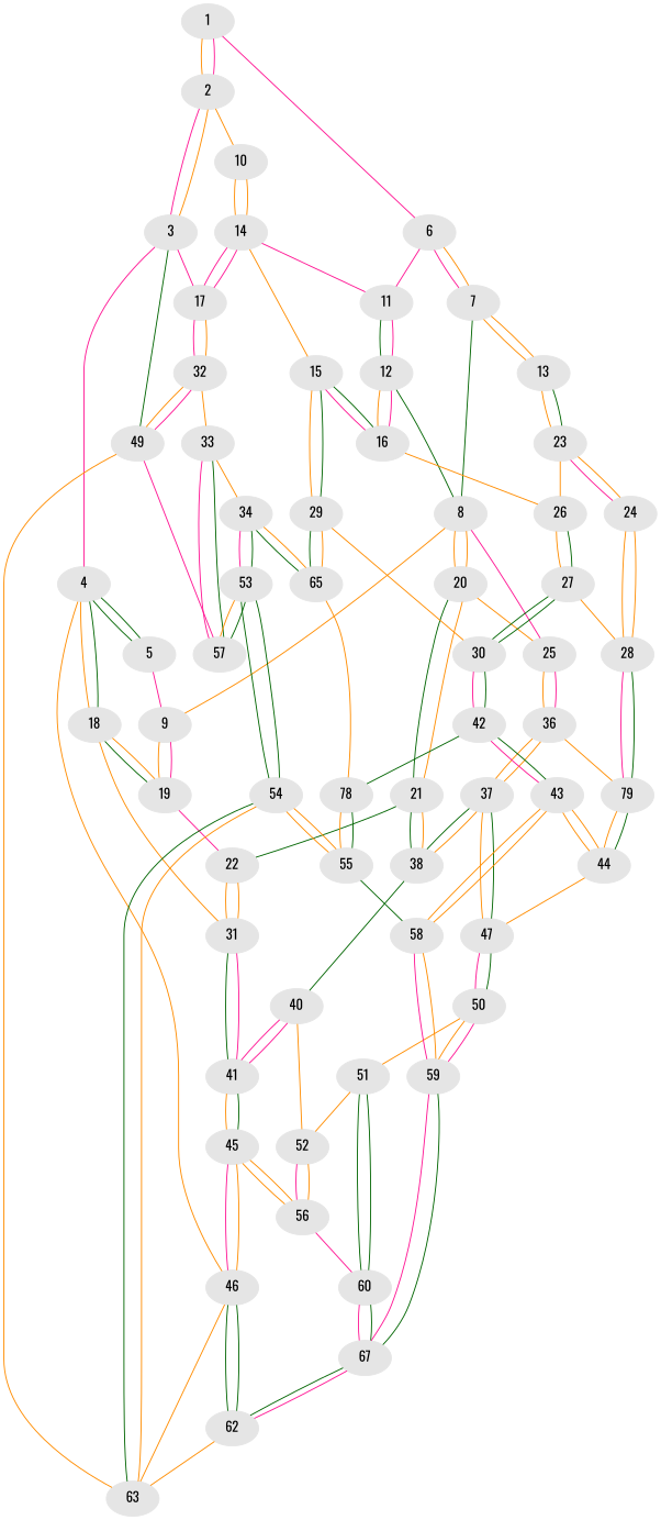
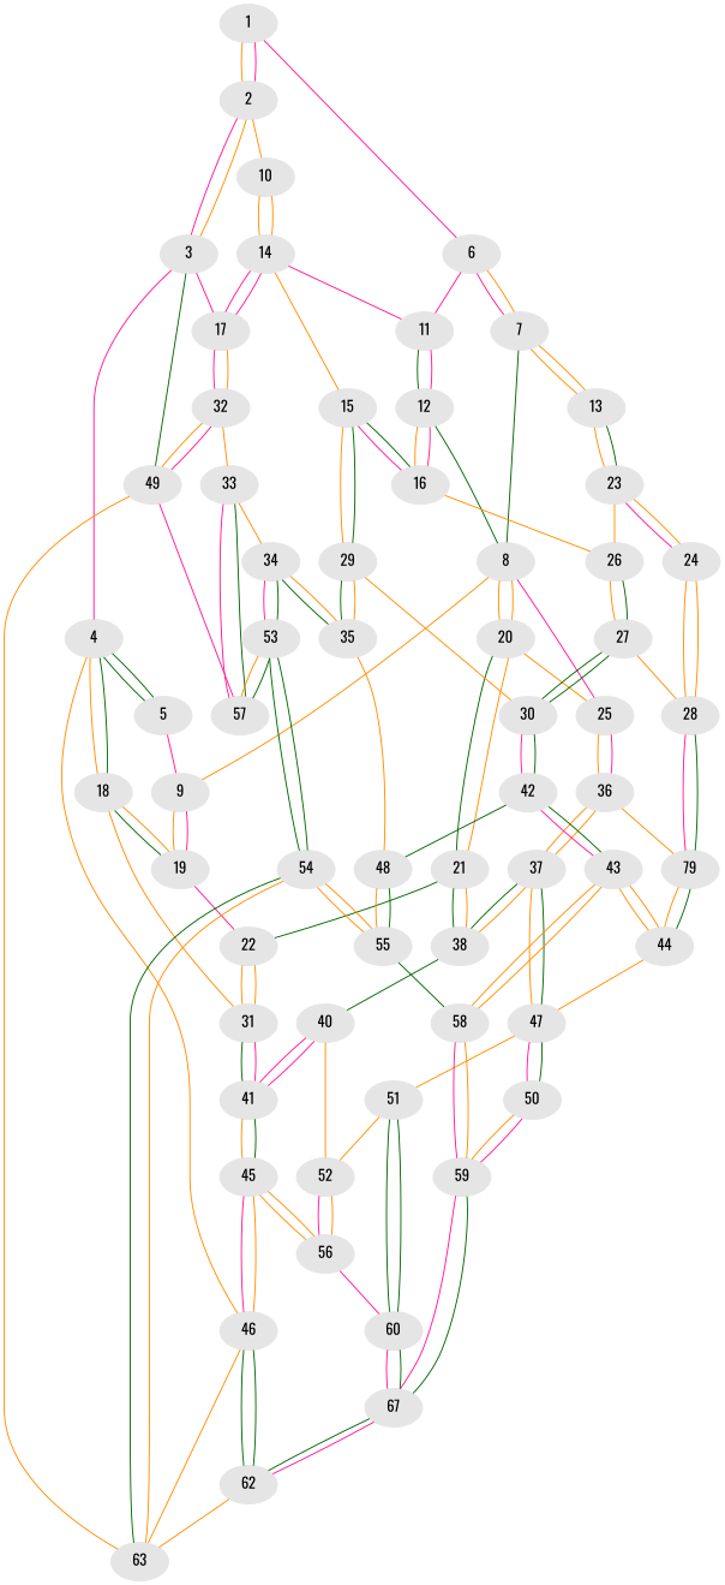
  graph {
    fontname=Oswald
    node [color=gray90 fontname=Oswald style=filled]
    edge [color=darkorange fontname=Oswald]
    1
    2
    6
    3
    10
    7
    11
    4
    17
    49
    14
    5
    18
    46
    32
    57
    63
    9
    19
    31
    62
    8
    13
    12
    20
    25
    23
    21
    22
    15
    16
    26
    24
    29
    30
-   35 [label=65]
+   35
    27
    33
    41
    38
    36
    40
    28
    n44 [label=79]
    37
    42
    44
-   48 [label=78]
+   48
    43
    45
    34
    53
    54
    55
    47
    50
    52
    56
    58
    59
    60
    51
    n63 [label=67]
    1 -- 2
    1 -- 2 [color=deeppink]
    1 -- 6 [color=deeppink]
    2 -- 3 [color=deeppink]
    2 -- 3
    2 -- 10
    6 -- 7 [color=deeppink]
    6 -- 7
    6 -- 11 [color=deeppink]
    3 -- 4 [color=deeppink]
    3 -- 17 [color=deeppink]
    3 -- 49 [color=darkgreen]
    10 -- 14
    10 -- 14
    7 -- 8 [color=darkgreen]
    7 -- 13
    7 -- 13
    11 -- 12 [color=darkgreen]
    11 -- 12 [color=deeppink]
    4 -- 5 [color=darkgreen]
    4 -- 5 [color=darkgreen]
    4 -- 18
    4 -- 18 [color=darkgreen]
    4 -- 46
    17 -- 32 [color=deeppink]
    17 -- 32
    49 -- 57 [color=deeppink]
    49 -- 63
    14 -- 11 [color=deeppink]
    14 -- 17 [color=deeppink]
    14 -- 17 [color=deeppink]
    14 -- 15
    5 -- 9 [color=deeppink]
    18 -- 19 [color=darkgreen]
    18 -- 19
    18 -- 31
    46 -- 63
    46 -- 62 [color=darkgreen]
    46 -- 62 [color=darkgreen]
    32 -- 49
    32 -- 49 [color=deeppink]
    32 -- 33
    9 -- 19
    9 -- 19 [color=deeppink]
    19 -- 22 [color=deeppink]
    31 -- 41 [color=darkgreen]
    31 -- 41 [color=deeppink]
    62 -- 63
    8 -- 9
    8 -- 20
    8 -- 20
    8 -- 25 [color=deeppink]
    13 -- 23
    13 -- 23 [color=darkgreen]
    12 -- 8 [color=darkgreen]
    12 -- 16
    12 -- 16 [color=deeppink]
    20 -- 25
    20 -- 21 [color=darkgreen]
    20 -- 21
    25 -- 36
    25 -- 36 [color=deeppink]
    23 -- 26
    23 -- 24 [color=deeppink]
    23 -- 24
    21 -- 22 [color=darkgreen]
    21 -- 38 [color=darkgreen]
    21 -- 38
    22 -- 31
    22 -- 31
    15 -- 16 [color=deeppink]
    15 -- 16 [color=darkgreen]
    15 -- 29
    15 -- 29 [color=darkgreen]
    16 -- 26
    26 -- 27
    26 -- 27 [color=darkgreen]
    24 -- 28
    24 -- 28
    29 -- 30
    29 -- 35 [color=darkgreen]
    29 -- 35
    30 -- 42 [color=deeppink]
    30 -- 42 [color=darkgreen]
    35 -- 48
    27 -- 30 [color=darkgreen]
    27 -- 30 [color=darkgreen]
    27 -- 28
    33 -- 57 [color=deeppink]
    33 -- 57 [color=darkgreen]
    33 -- 34
    41 -- 45
    41 -- 45 [color=darkgreen]
    38 -- 40 [color=darkgreen]
    36 -- n44
    36 -- 37
    36 -- 37
    40 -- 41 [color=deeppink]
    40 -- 41 [color=deeppink]
    40 -- 52
    28 -- n44 [color=deeppink]
    28 -- n44 [color=darkgreen]
    n44 -- 44
    n44 -- 44 [color=darkgreen]
    37 -- 38 [color=darkgreen]
    37 -- 38
    37 -- 47
    37 -- 47 [color=darkgreen]
    42 -- 48 [color=darkgreen]
    42 -- 43 [color=deeppink]
    42 -- 43 [color=darkgreen]
    44 -- 47
    48 -- 55
    48 -- 55 [color=darkgreen]
    43 -- 44
    43 -- 44
    43 -- 58
    43 -- 58
    45 -- 46 [color=deeppink]
    45 -- 46
    45 -- 56
    45 -- 56
    34 -- 35 [color=darkgreen]
    34 -- 35
    34 -- 53 [color=deeppink]
    34 -- 53 [color=darkgreen]
    53 -- 57
    53 -- 57 [color=darkgreen]
    53 -- 54 [color=darkgreen]
    53 -- 54 [color=darkgreen]
    54 -- 63 [color=darkgreen]
    54 -- 63
    54 -- 55
    54 -- 55
    55 -- 58 [color=darkgreen]
    47 -- 50 [color=deeppink]
    47 -- 50 [color=darkgreen]
    50 -- 59
    50 -- 59 [color=deeppink]
-   50 -- 51
+   47 -- 51
    52 -- 56 [color=deeppink]
    52 -- 56
    56 -- 60 [color=deeppink]
    58 -- 59 [color=deeppink]
    58 -- 59
    59 -- n63 [color=deeppink]
    59 -- n63 [color=darkgreen]
    60 -- n63 [color=deeppink]
    60 -- n63 [color=darkgreen]
    51 -- 52
    51 -- 60 [color=darkgreen]
    51 -- 60 [color=darkgreen]
    n63 -- 62 [color=darkgreen]
    n63 -- 62 [color=deeppink]
  }
